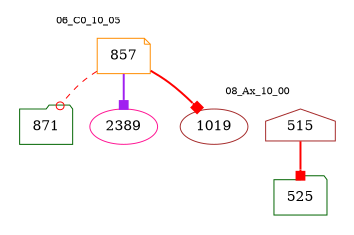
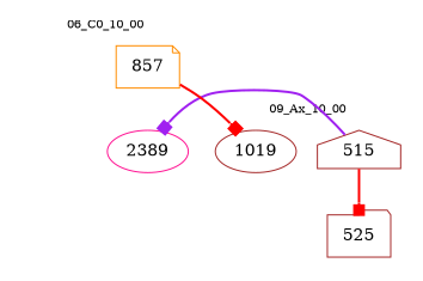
  digraph {
    node [color=brown shape=ellipse]
    edge [arrowhead=box color=red style=bold]
    n1 [label=515 shape=house]
    n2 [label=1019]
-   n3 [color=darkgreen label=525 shape=folder]
+   n3 [label=525 shape=folder]
    n4 [color=darkorange label=857 shape=note]
-   n5 [color=darkgreen label=871 shape=folder]
    n6 [color=deeppink label=2389]
    subgraph cluster_1 {
      color=white
      fontsize=10
-     label="08_Ax_10_00"
+     label="09_Ax_10_00"
      n1
      n2
      n3
    }
    subgraph cluster_2 {
      color=white
      fontsize=10
-     label="06_C0_10_05"
+     label="06_C0_10_00"
      n4
-     n5
      n6
    }
    n1 -> n3
    n4 -> n2
-   n4 -> n5 [arrowhead=odot style=dashed]
-   n4 -> n6 [color=purple]
+   n1 -> n6 [color=purple]
  }
